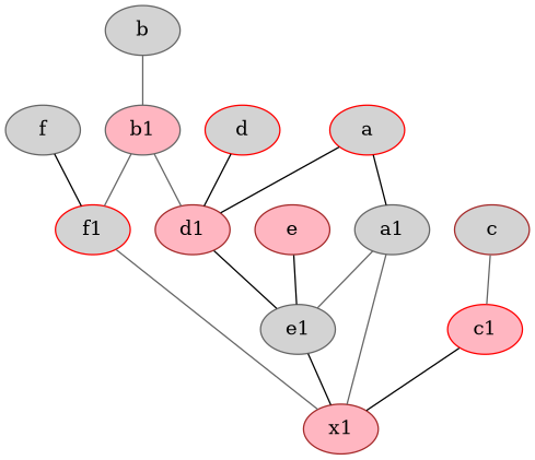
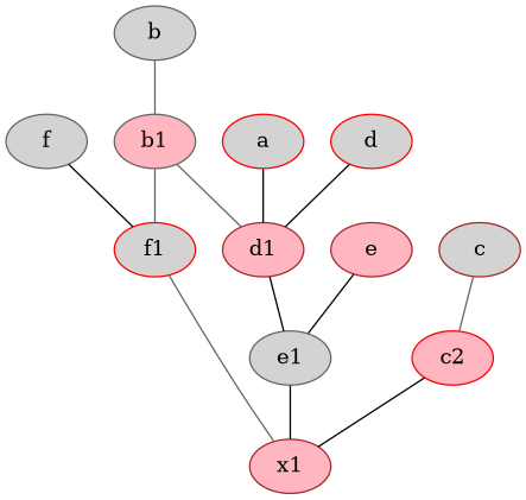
  graph {
    node [color=gray40 fillcolor=lightgrey labelfontsize=50 style=filled]
    edge [color=black]
-   c1 [color=red fillcolor=lightpink]
+   c1 [color=red fillcolor=lightpink label=c2]
    x1 [color=brown fillcolor=lightpink]
    d1 [color=brown fillcolor=lightpink]
    e1
    b1 [fillcolor=lightpink]
    f1 [color=red]
    a [color=red]
-   a1
    b
    e [color=brown fillcolor=lightpink]
    f
    d [color=red]
    c [color=brown]
    c1 -- x1
    d1 -- e1
    e1 -- x1
    b1 -- d1 [color=gray40]
    b1 -- f1 [color=gray40]
    f1 -- x1 [color=gray40]
    a -- d1
-   a -- a1
-   a1 -- x1 [color=gray40]
-   a1 -- e1 [color=gray40]
    b -- b1 [color=gray40]
    e -- e1
    f -- f1
    d -- d1
    c -- c1 [color=gray40]
  }
